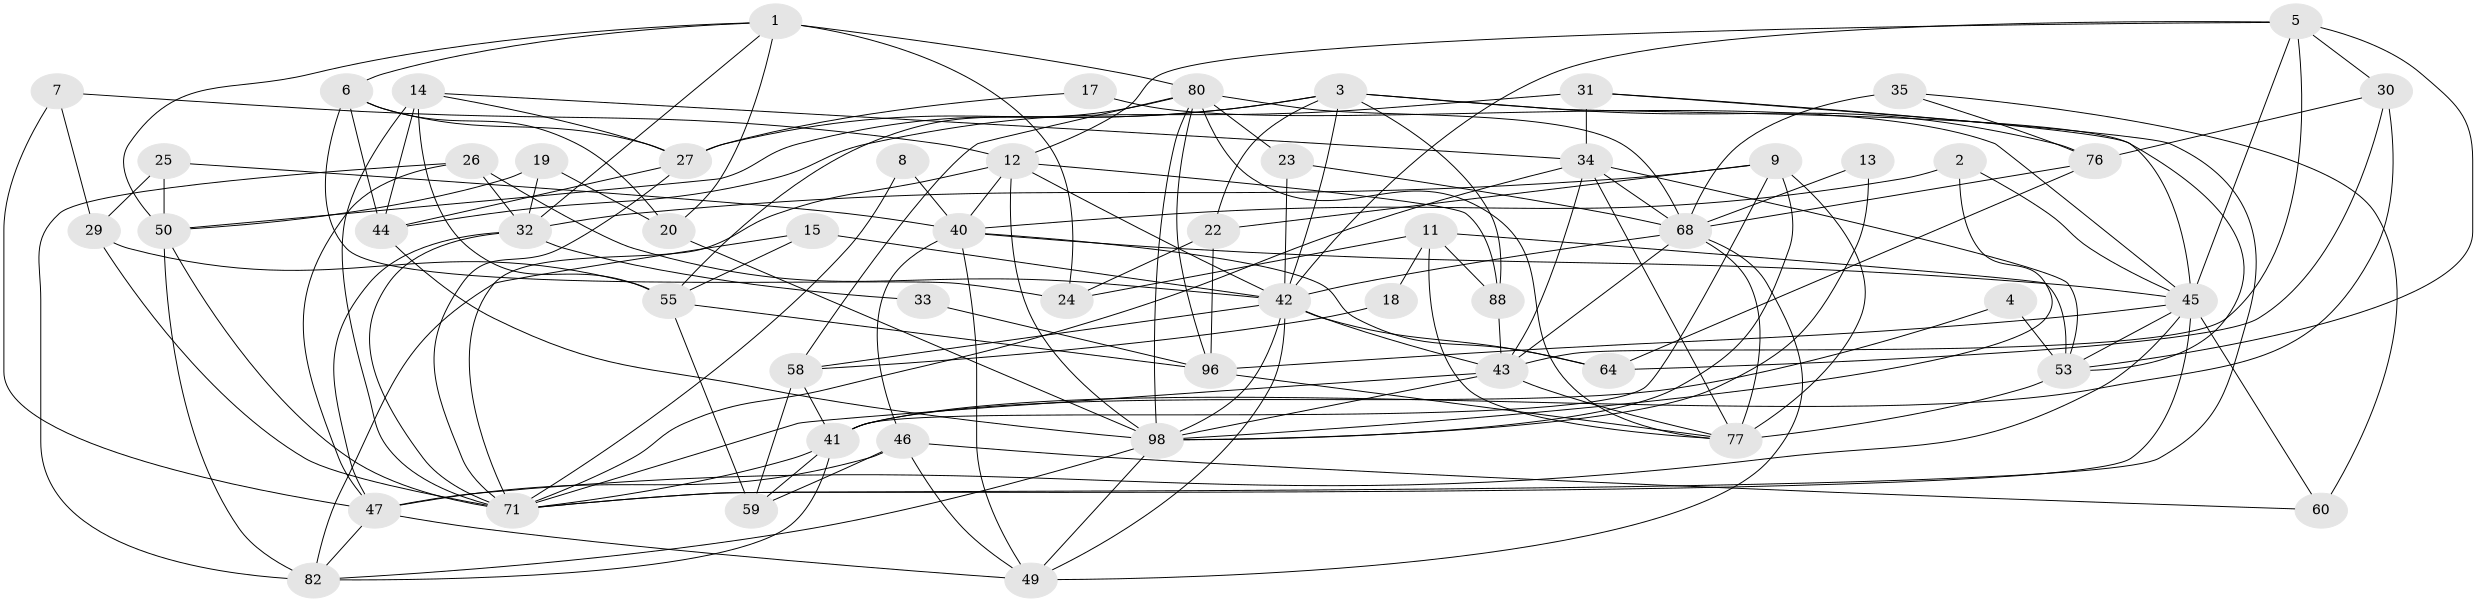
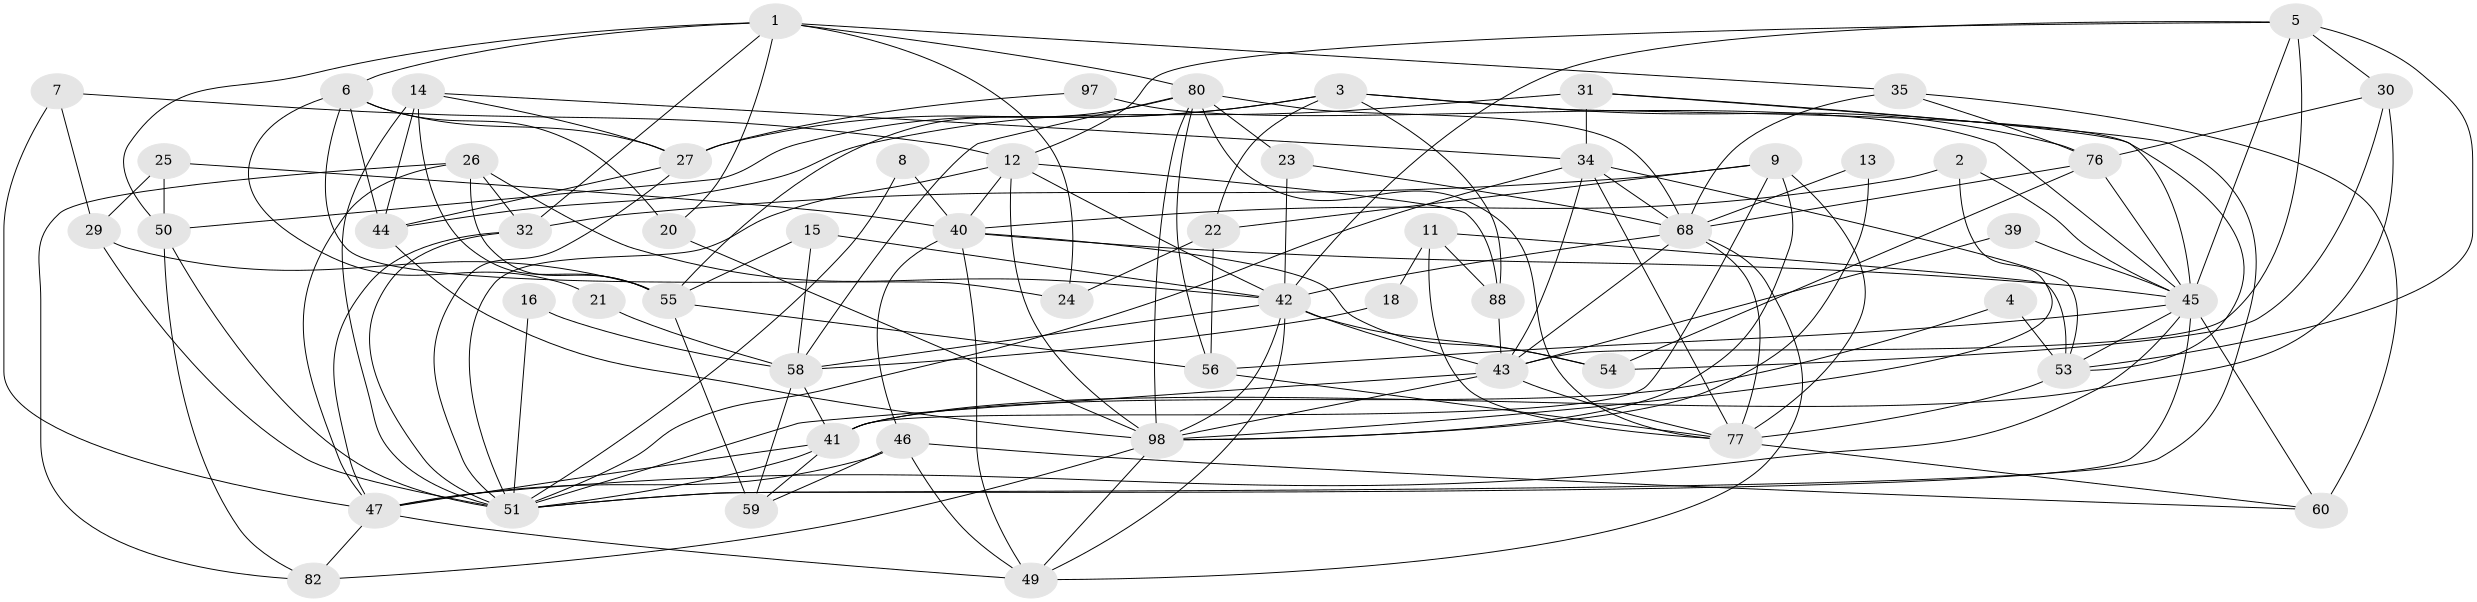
  graph {
    node [color=gray90 style=filled]
    edge [weight=1.0]
    1
    6
    n3 [label=80]
    20
    24
    32
    35
    50
    27
    44
+   21
    n12 [label=98]
    n13 [label=77]
    23
    n15 [label=68]
    55
-   56 [label=96]
+   56
    58
    47
-   51 [label=71]
-   33
+   51
    n22 [label=76]
    60
    n24 [label=82]
    2
    40
    45
-   54 [label=64]
+   54
    49
    46
    53
    3
    22
    n34 [label=88]
    42
    43
    4
    41
    59
    5
    12
    30
    7
    29
    8
    9
    11
    18
    13
    14
    34
    15
-   17
-   19
+   16
+   17 [label=97]
    25
    26
    31
+   39
    1 -- 6
    1 -- n3
    1 -- 20
    1 -- 24
    1 -- 32
+   1 -- 35
    1 -- 50
    6 -- 20
    6 -- 24
    6 -- 27
    6 -- 44
+   6 -- 21
    n3 -- n12 [weight=2.0]
    n3 -- n13
    n3 -- 23
    n3 -- n15
    n3 -- 55
    n3 -- 56
    n3 -- 58
    20 -- n12
    32 -- 47 [weight=2.0]
    32 -- 51
-   32 -- 33
    35 -- n15
    35 -- n22
    35 -- 60
    50 -- 51
    50 -- n24
    27 -- 44
    27 -- 51
    44 -- n12
+   21 -- 58
    n12 -- n24
    n12 -- 49 [weight=2.0]
+   n13 -- 60
    23 -- n15
    23 -- 42
    n15 -- n13
    n15 -- 49
    n15 -- 42
    n15 -- 43
    55 -- 56
    55 -- 59
    56 -- n13
    58 -- 41
    58 -- 59
    47 -- n24
    47 -- 49
-   33 -- 56
    n22 -- n15
+   n22 -- 45
    n22 -- 54
    2 -- n12
    2 -- 40
    2 -- 45
    40 -- 45
    40 -- 54
    40 -- 49
    40 -- 46
    45 -- 56
    45 -- 47
    45 -- 51
    45 -- 60
    45 -- 53
    46 -- 47 [weight=2.0]
    46 -- 60
    46 -- 49 [weight=2.0]
    46 -- 59
    53 -- n13
    3 -- 50
    3 -- 27 [weight=2.0]
    3 -- n22
    3 -- 53
    3 -- 22
    3 -- n34
-   3 -- 42 [weight=2.0]
    22 -- 24
    22 -- 56
    n34 -- 43
    42 -- n12
    42 -- 58
    42 -- 54
    42 -- 49
    42 -- 43
    43 -- n12
    43 -- n13
    43 -- 51
    4 -- 53
    4 -- 41
    41 -- 51
-   41 -- n24
+   41 -- 47
    41 -- 59
    5 -- 45
    5 -- 53
    5 -- 42
    5 -- 43
    5 -- 12
    5 -- 30
    12 -- n12
    12 -- 51
    12 -- 40
    12 -- n34
    12 -- 42
    30 -- n22
    30 -- 54
    30 -- 41
    7 -- 47
    7 -- 12
    7 -- 29
    29 -- 55
    29 -- 51
    8 -- 51
    8 -- 40
    9 -- 32
    9 -- n12
    9 -- n13
    9 -- 22
    9 -- 41
-   11 -- 24
    11 -- n13
    11 -- 53
    11 -- n34
    11 -- 18
    18 -- 58
    13 -- n12
    13 -- n15
    14 -- 27
    14 -- 44
    14 -- 55
    14 -- 51
    14 -- 34
    34 -- n13
    34 -- n15
    34 -- 51
    34 -- 53
    34 -- 43
    15 -- 55
-   15 -- n24
+   15 -- 58
    15 -- 42
+   16 -- 58
+   16 -- 51
    17 -- 27
    17 -- 45
-   19 -- 20
-   19 -- 32
-   19 -- 50
    25 -- 50
    25 -- 40
    25 -- 29
    26 -- 32
+   26 -- 55
    26 -- 47
    26 -- n24
    26 -- 42
    31 -- 44 [weight=2.0]
    31 -- 51
    31 -- 45
    31 -- 34
+   39 -- 45
+   39 -- 43
  }
